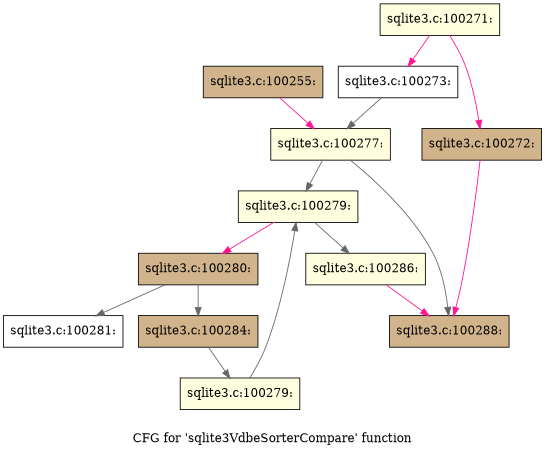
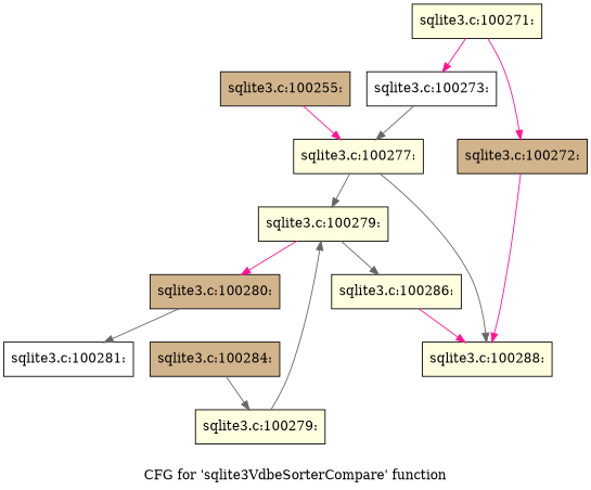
  digraph {
    fontname="DejaVu Serif"
    label="CFG for 'sqlite3VdbeSorterCompare' function"
    node [fillcolor=lightyellow fontname="DejaVu Serif" shape=record style=filled]
    edge [color=gray40 fontname="DejaVu Serif"]
    n1 [fillcolor=tan label="{sqlite3.c:100255:}"]
    n2 [label="{sqlite3.c:100277:}"]
    n3 [label="{sqlite3.c:100271:}"]
    n4 [fillcolor=tan label="{sqlite3.c:100272:}"]
    n5 [fillcolor=white label="{sqlite3.c:100273:}"]
    n6 [label="{sqlite3.c:100279:}"]
-   n7 [fillcolor=tan label="{sqlite3.c:100288:}"]
+   n7 [label="{sqlite3.c:100288:}"]
    n8 [fillcolor=tan label="{sqlite3.c:100280:}"]
    n9 [label="{sqlite3.c:100286:}"]
    n10 [fillcolor=white label="{sqlite3.c:100281:}"]
    n11 [fillcolor=tan label="{sqlite3.c:100284:}"]
    n12 [label="{sqlite3.c:100279:}"]
    n1 -> n2 [color=deeppink]
    n2 -> n6
    n2 -> n7
    n3 -> n4 [color=deeppink]
    n3 -> n5 [color=deeppink]
    n4 -> n7 [color=deeppink]
    n5 -> n2
    n6 -> n8 [color=deeppink]
    n6 -> n9
    n8 -> n10
-   n8 -> n11
    n9 -> n7 [color=deeppink]
    n11 -> n12
    n12 -> n6
  }
